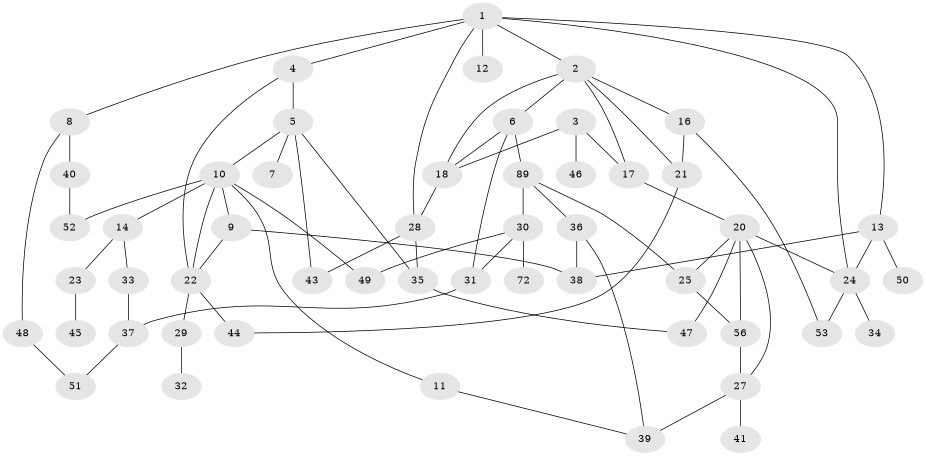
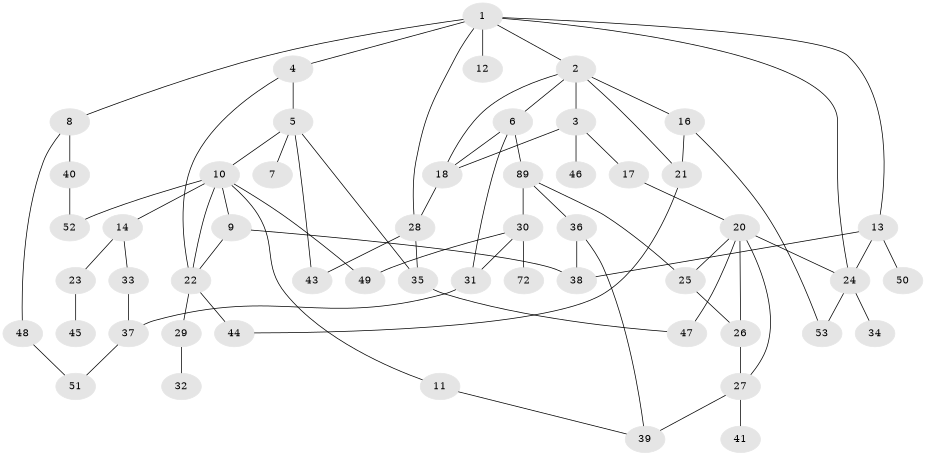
  graph {
    node [color=gray90 style=filled]
    edge [weight=1.0]
    1
    2
    4
    8
    12
    13
    24
    28
    3
    6
    16
    18
    21
    5
    22
    40
    48
    38
    50
    53
    34
    35
    43
    17
    46
    n26 [label=89]
    31
    44
    20
    7
    10
    29
    9
    11
    14
    49
    52
    47
    25
    30
    36
    37
    51
    39
    23
    33
    45
-   26 [label=56]
+   26
    27
    n50 [label=72]
    41
    32
    1 -- 2
    1 -- 4
    1 -- 8
    1 -- 12
    1 -- 13
    1 -- 24
    1 -- 28
-   2 -- 17
+   2 -- 3
    2 -- 6
    2 -- 16
    2 -- 18
    2 -- 21
    4 -- 5
    4 -- 22
    8 -- 40
    8 -- 48
    13 -- 24
    13 -- 38
    13 -- 50
    24 -- 53
    24 -- 34
    28 -- 35
    28 -- 43
    3 -- 18
    3 -- 17 [weight=2.0]
    3 -- 46
    6 -- 18
    6 -- n26
    6 -- 31
    16 -- 21
    16 -- 53
    18 -- 28
    21 -- 44
    5 -- 35
    5 -- 43
    5 -- 7
    5 -- 10
    22 -- 44
    22 -- 29
    40 -- 52
    48 -- 51
    35 -- 47
    17 -- 20
    n26 -- 25
    n26 -- 30
    n26 -- 36
    31 -- 37
    20 -- 24
    20 -- 47
    20 -- 25
    20 -- 26
    20 -- 27
    10 -- 22
    10 -- 9
    10 -- 11
    10 -- 14
    10 -- 49
    10 -- 52
    29 -- 32
    9 -- 22
    9 -- 38
    11 -- 39
    14 -- 23
    14 -- 33
    25 -- 26
    30 -- 31 [weight=2.0]
    30 -- 49
    30 -- n50
    36 -- 38
    36 -- 39
    37 -- 51
    23 -- 45
    33 -- 37
    26 -- 27
    27 -- 39
    27 -- 41
  }
